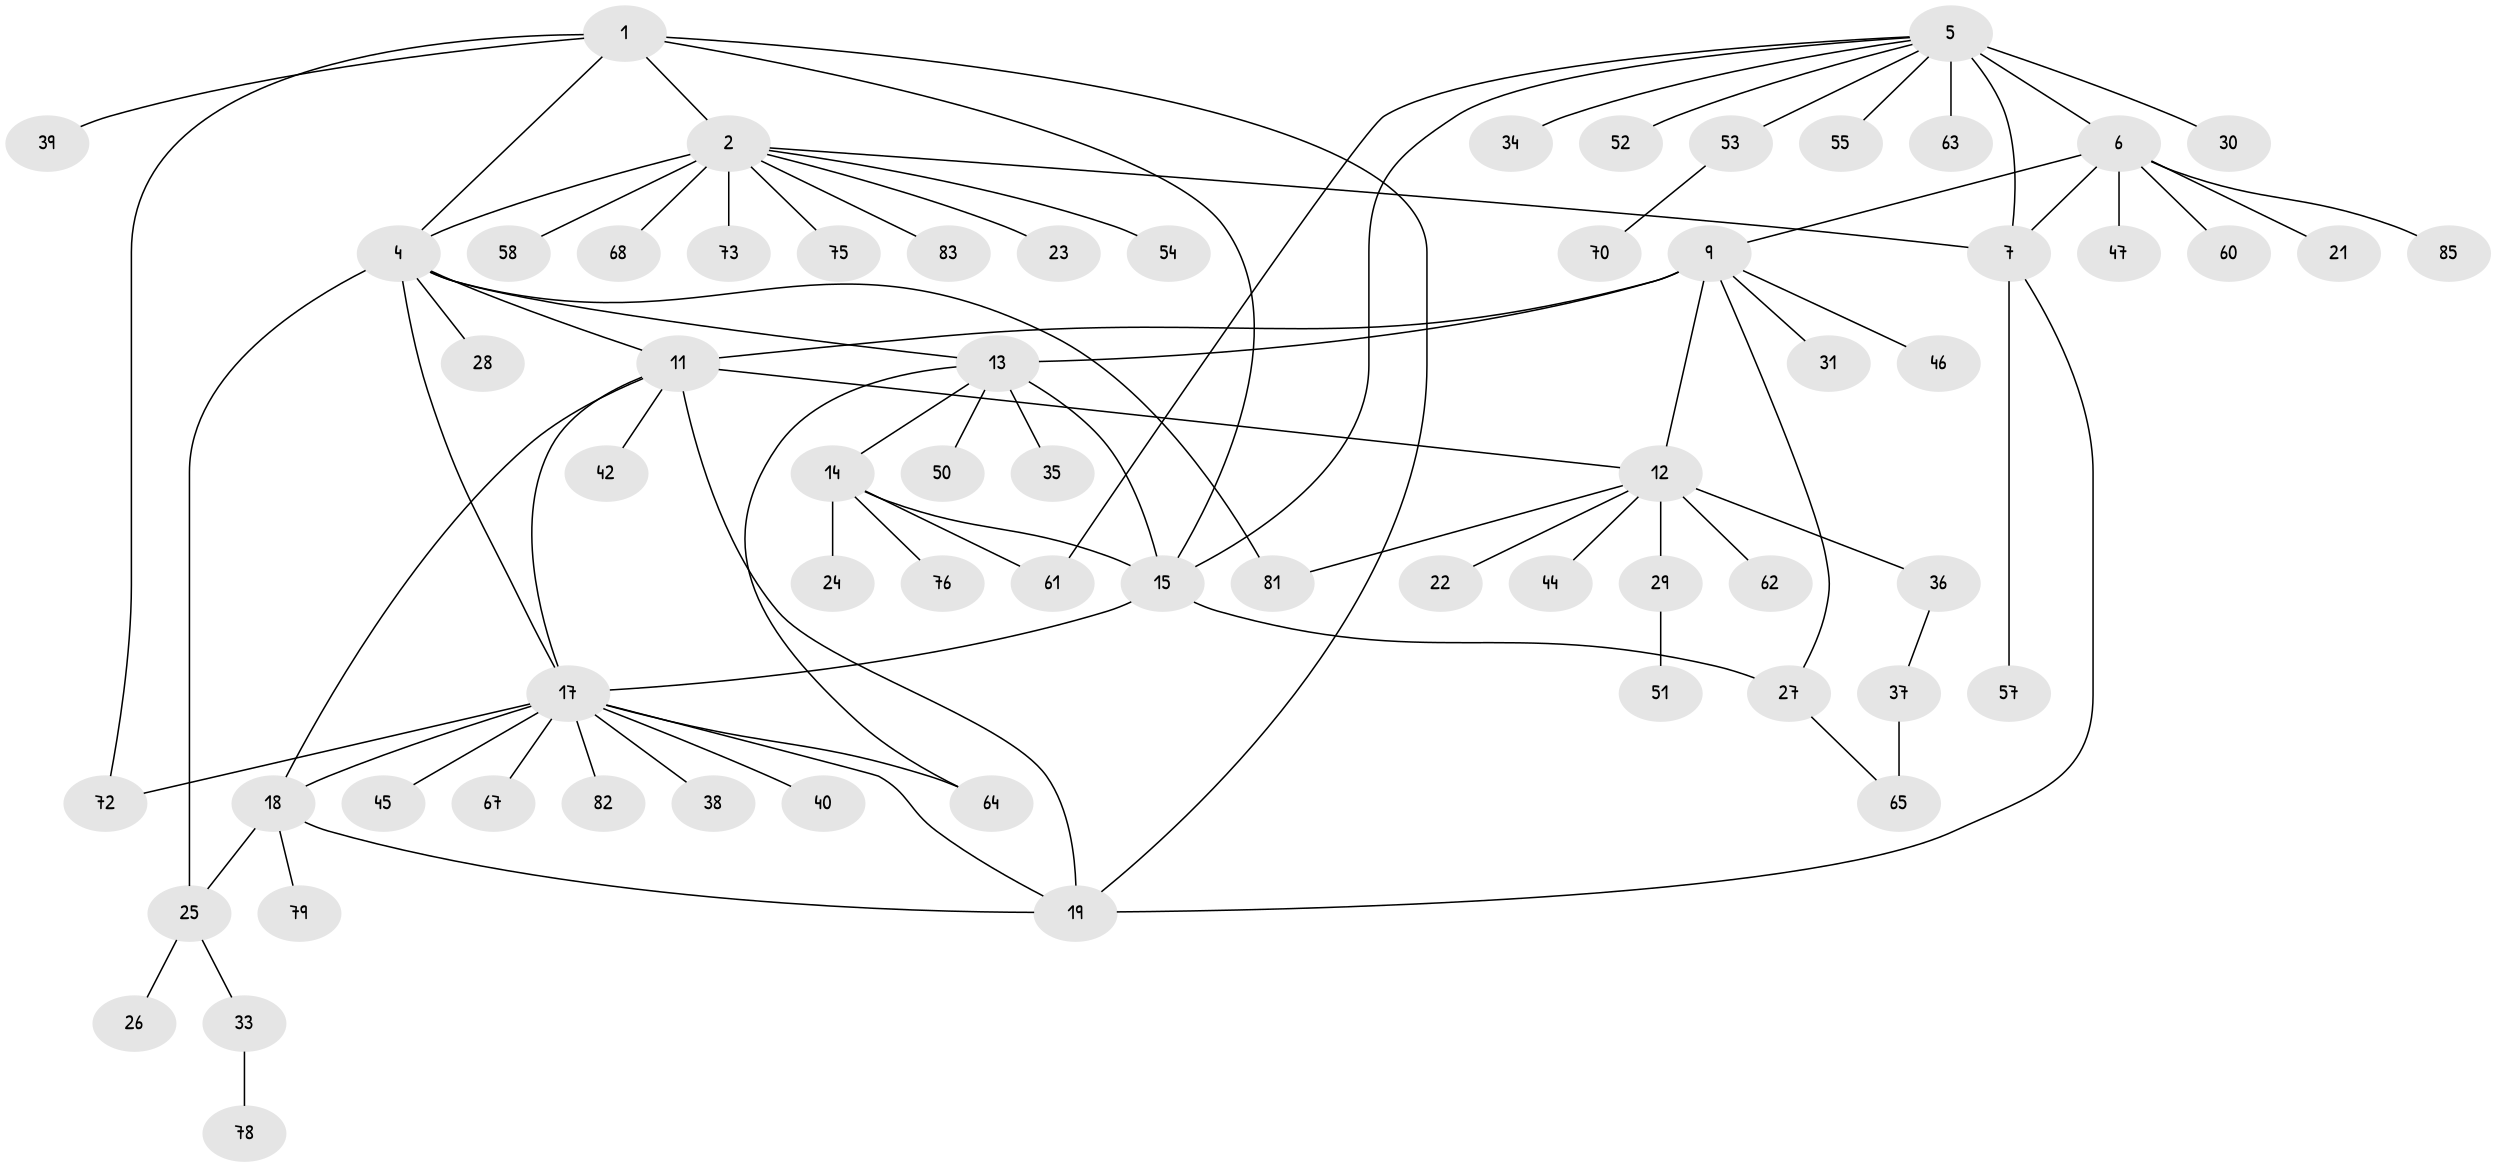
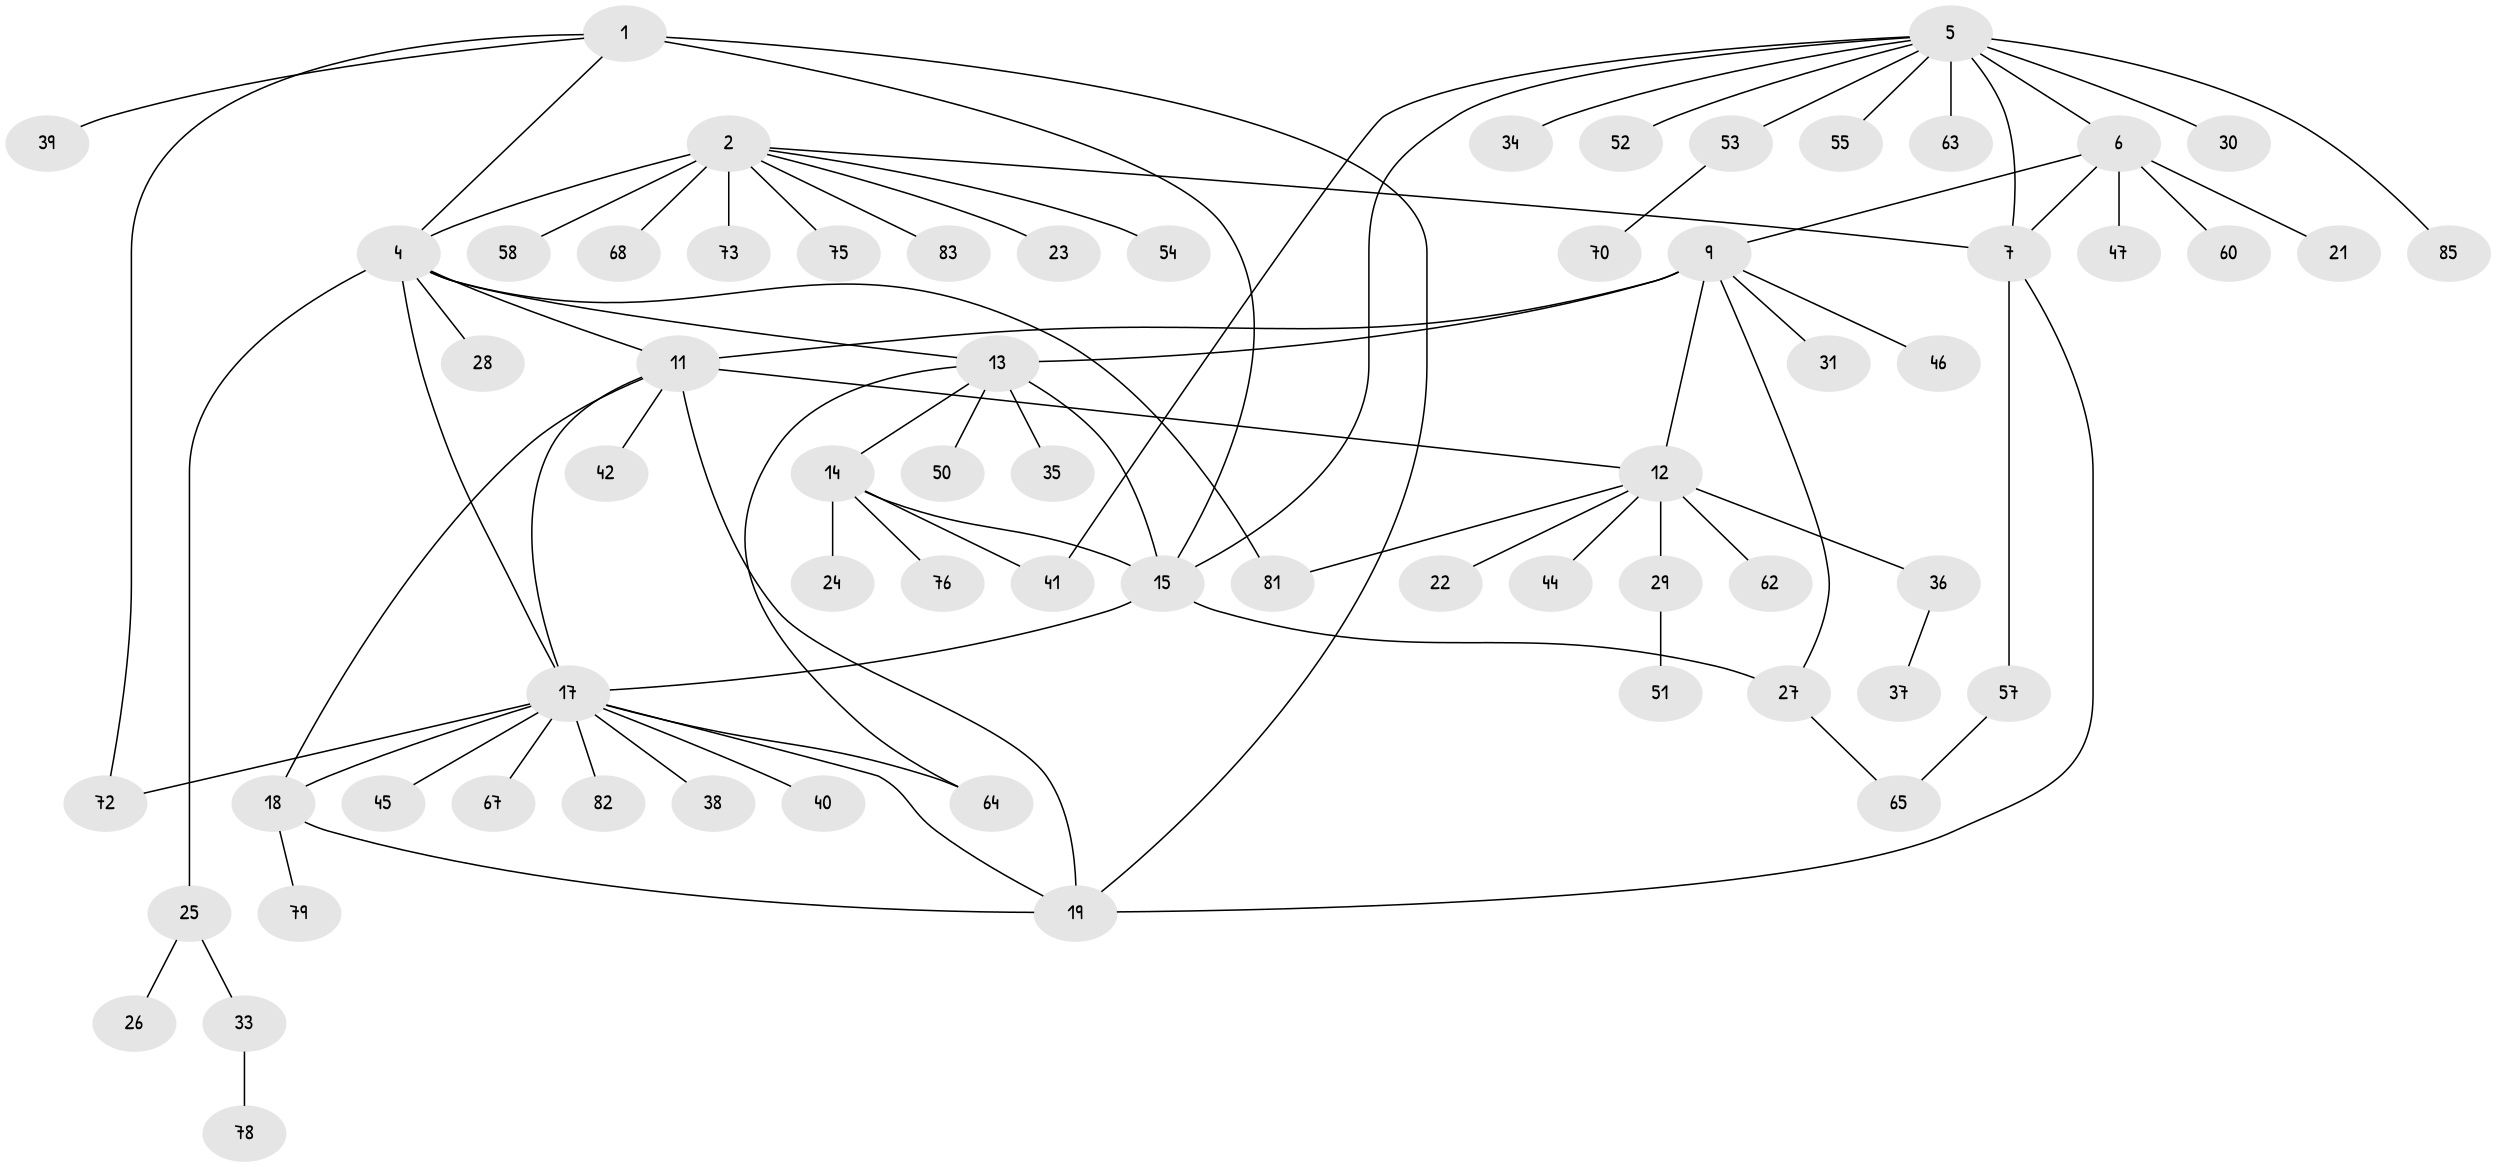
  graph {
    fontname="Patrick Hand"
    node [color=gray90 fontname="Patrick Hand" style=filled]
    edge [fontname="Patrick Hand"]
    1 [super="+3"]
    2 [super="+86"]
    4 [super="+49"]
    15 [super="+16"]
    19 [super="+84"]
    39 [super="+56"]
    72
    7 [super="+43"]
    23
    54
    58
    68
    73
    75
    83
    11 [super="+20"]
    13 [super="+77"]
    17 [super="+61"]
    25 [super="+87"]
    28
    81
    27 [super="+59"]
    57
    12 [super="+69"]
    18 [super="+66"]
    42
    14 [super="+32"]
    35
    50
    64
    38
    40
    45
    67
    82
    26
    33
    5 [super="+8"]
    6 [super="+88"]
    30
    34
-   41 [super="+48" label=61]
+   41 [super="+48"]
    52
    53
    55
    63
    85
    9 [super="+10"]
    21
    47
    60
    70
    31 [super="+80"]
    46 [super="+74"]
    65 [super="+71"]
    22
    29
    36
    44
    62
    79
    51
    37
    24
    76
    78
-   1 -- 2 [weight=2]
    1 -- 4 [weight=2]
    1 -- 15
    1 -- 19
    1 -- 39
    1 -- 72
    2 -- 4
    2 -- 7
    2 -- 23
    2 -- 54
    2 -- 58
    2 -- 68
    2 -- 73
    2 -- 75
    2 -- 83
    4 -- 11
    4 -- 13
    4 -- 17
    4 -- 25
    4 -- 28
    4 -- 81
    15 -- 17
    15 -- 27
    7 -- 19
    7 -- 57
    11 -- 19
    11 -- 17
    11 -- 12
    11 -- 18
    11 -- 42
    13 -- 15 [weight=2]
    13 -- 14
    13 -- 35
    13 -- 50
    13 -- 64
    17 -- 19
    17 -- 72
    17 -- 18
    17 -- 64
    17 -- 38
    17 -- 40
    17 -- 45
    17 -- 67
    17 -- 82
    25 -- 26
    25 -- 33
    27 -- 65
-   37 -- 65
+   57 -- 65
    12 -- 81
    12 -- 22
    12 -- 29
    12 -- 36
    12 -- 44
    12 -- 62
    18 -- 19
-   18 -- 25
    18 -- 79
    14 -- 15 [weight=2]
    14 -- 41
    14 -- 24
    14 -- 76
    33 -- 78
    5 -- 15
    5 -- 7 [weight=2]
    5 -- 6 [weight=2]
    5 -- 30
    5 -- 34
    5 -- 41
    5 -- 52
    5 -- 53
    5 -- 55
    5 -- 63
-   6 -- 85
+   5 -- 85
    6 -- 7
    6 -- 9
    6 -- 21
    6 -- 47
    6 -- 60
    53 -- 70
    9 -- 11 [weight=2]
    9 -- 13
    9 -- 27
    9 -- 12 [weight=2]
    9 -- 31
    9 -- 46
    29 -- 51
    36 -- 37
  }
